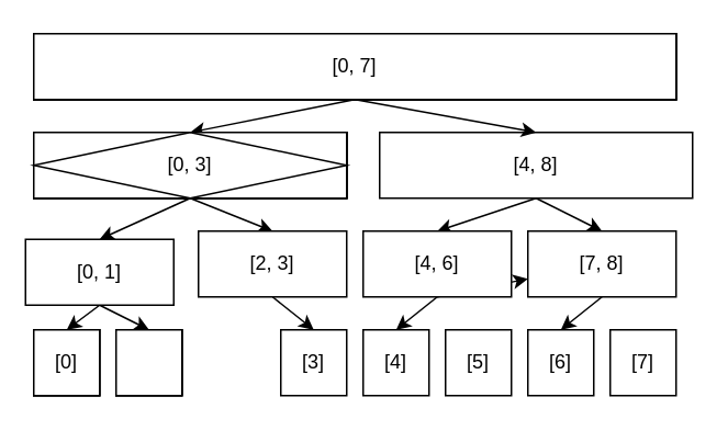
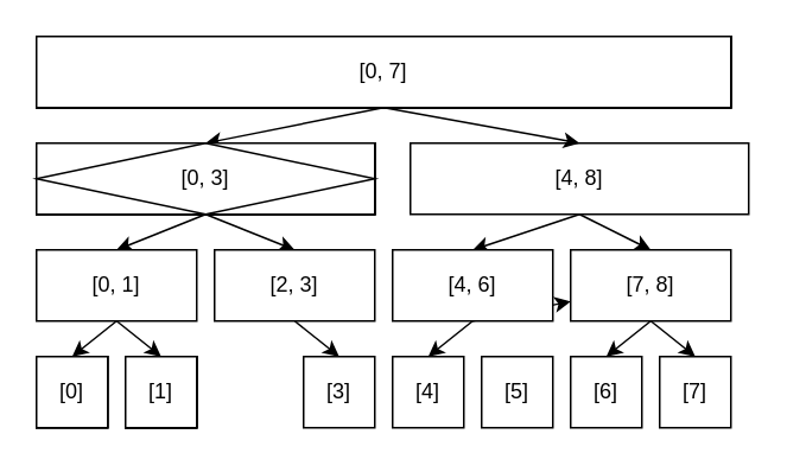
  <mxCell id="0" />
  <mxCell id="1" parent="0" />
  <mxCell id="2" value="" style="rounded=0;whiteSpace=wrap;html=1;" vertex="1" parent="1"><mxGeometry x="20" y="20" width="390" height="40" as="geometry" /></mxCell>
  <mxCell id="3" style="rounded=0;orthogonalLoop=1;jettySize=auto;html=1;exitX=0.5;exitY=1;exitDx=0;exitDy=0;entryX=0.5;entryY=0;entryDx=0;entryDy=0;" edge="1" parent="1" source="5" target="11"><mxGeometry relative="1" as="geometry" /></mxCell>
  <mxCell id="4" style="edgeStyle=none;rounded=0;orthogonalLoop=1;jettySize=auto;html=1;exitX=0.5;exitY=1;exitDx=0;exitDy=0;entryX=0.5;entryY=0;entryDx=0;entryDy=0;" edge="1" parent="1" source="5" target="13"><mxGeometry relative="1" as="geometry" /></mxCell>
  <mxCell id="5" value="" style="rounded=0;whiteSpace=wrap;html=1;" vertex="1" parent="1"><mxGeometry x="20" y="80" width="190" height="40" as="geometry" /></mxCell>
  <mxCell id="6" style="edgeStyle=none;rounded=0;orthogonalLoop=1;jettySize=auto;html=1;exitX=0.5;exitY=1;exitDx=0;exitDy=0;entryX=0.5;entryY=0;entryDx=0;entryDy=0;" edge="1" parent="1" source="8" target="21"><mxGeometry relative="1" as="geometry" /></mxCell>
  <mxCell id="7" style="edgeStyle=none;rounded=0;orthogonalLoop=1;jettySize=auto;html=1;exitX=0.5;exitY=1;exitDx=0;exitDy=0;entryX=0.5;entryY=0;entryDx=0;entryDy=0;" edge="1" parent="1" source="8" target="18"><mxGeometry relative="1" as="geometry" /></mxCell>
  <mxCell id="8" value="[4, 8]" style="rounded=0;whiteSpace=wrap;html=1;align=center;" vertex="1" parent="1"><mxGeometry x="230" y="80" width="190" height="40" as="geometry" /></mxCell>
  <mxCell id="9" style="edgeStyle=none;rounded=0;orthogonalLoop=1;jettySize=auto;html=1;exitX=0.5;exitY=1;exitDx=0;exitDy=0;entryX=0.5;entryY=0;entryDx=0;entryDy=0;" edge="1" parent="1" source="11" target="14"><mxGeometry relative="1" as="geometry" /></mxCell>
  <mxCell id="10" style="edgeStyle=none;rounded=0;orthogonalLoop=1;jettySize=auto;html=1;exitX=0.5;exitY=1;exitDx=0;exitDy=0;entryX=0.5;entryY=0;entryDx=0;entryDy=0;" edge="1" parent="1" source="11" target="15"><mxGeometry relative="1" as="geometry" /></mxCell>
- <mxCell id="11" value="[0, 1]" style="rounded=0;whiteSpace=wrap;html=1;align=center;" vertex="1" parent="1"><mxGeometry x="15" y="145" width="90" height="40" as="geometry" /></mxCell>
+ <mxCell id="11" value="[0, 1]" style="rounded=0;whiteSpace=wrap;html=1;align=center;" vertex="1" parent="1"><mxGeometry x="20" y="140" width="90" height="40" as="geometry" /></mxCell>
  <mxCell id="12" style="edgeStyle=none;rounded=0;orthogonalLoop=1;jettySize=auto;html=1;exitX=0.5;exitY=1;exitDx=0;exitDy=0;entryX=0.5;entryY=0;entryDx=0;entryDy=0;" edge="1" parent="1" source="13" target="23"><mxGeometry relative="1" as="geometry" /></mxCell>
  <mxCell id="13" value="[2, 3]" style="rounded=0;whiteSpace=wrap;html=1;align=center;" vertex="1" parent="1"><mxGeometry x="120" y="140" width="90" height="40" as="geometry" /></mxCell>
  <mxCell id="14" value="" style="rounded=0;whiteSpace=wrap;html=1;" vertex="1" parent="1"><mxGeometry x="20" y="200" width="40" height="40" as="geometry" /></mxCell>
  <mxCell id="15" value="" style="rounded=0;whiteSpace=wrap;html=1;" vertex="1" parent="1"><mxGeometry x="70" y="200" width="40" height="40" as="geometry" /></mxCell>
  <mxCell id="16" style="edgeStyle=none;rounded=0;orthogonalLoop=1;jettySize=auto;html=1;exitX=0.5;exitY=1;exitDx=0;exitDy=0;entryX=0.5;entryY=0;entryDx=0;entryDy=0;" edge="1" parent="1" source="18" target="26"><mxGeometry relative="1" as="geometry" /></mxCell>
+ <mxCell id="17" style="edgeStyle=none;rounded=0;orthogonalLoop=1;jettySize=auto;html=1;exitX=0.5;exitY=1;exitDx=0;exitDy=0;entryX=0.5;entryY=0;entryDx=0;entryDy=0;" edge="1" parent="1" source="18" target="25"><mxGeometry relative="1" as="geometry" /></mxCell>
  <mxCell id="18" value="[7, 8]" style="rounded=0;whiteSpace=wrap;html=1;align=center;" vertex="1" parent="1"><mxGeometry x="320" y="140" width="90" height="40" as="geometry" /></mxCell>
  <mxCell id="19" style="edgeStyle=none;rounded=0;orthogonalLoop=1;jettySize=auto;html=1;exitX=0.5;exitY=1;exitDx=0;exitDy=0;entryX=0.5;entryY=0;entryDx=0;entryDy=0;" edge="1" parent="1" source="21" target="22"><mxGeometry relative="1" as="geometry" /></mxCell>
  <mxCell id="20" style="edgeStyle=none;rounded=0;orthogonalLoop=1;jettySize=auto;html=1;exitX=0.5;exitY=1;exitDx=0;exitDy=0;" edge="1" parent="1" source="21" target="18"><mxGeometry relative="1" as="geometry" /></mxCell>
  <mxCell id="21" value="[4, 6]" style="rounded=0;whiteSpace=wrap;html=1;align=center;" vertex="1" parent="1"><mxGeometry x="220" y="140" width="90" height="40" as="geometry" /></mxCell>
  <mxCell id="22" value="[4]" style="rounded=0;whiteSpace=wrap;html=1;align=center;" vertex="1" parent="1"><mxGeometry x="220" y="200" width="40" height="40" as="geometry" /></mxCell>
  <mxCell id="23" value="[3]" style="rounded=0;whiteSpace=wrap;html=1;align=center;" vertex="1" parent="1"><mxGeometry x="170" y="200" width="40" height="40" as="geometry" /></mxCell>
  <mxCell id="24" value="[5]" style="rounded=0;whiteSpace=wrap;html=1;align=center;" vertex="1" parent="1"><mxGeometry x="270" y="200" width="40" height="40" as="geometry" /></mxCell>
  <mxCell id="25" value="[7]" style="rounded=0;whiteSpace=wrap;html=1;align=center;" vertex="1" parent="1"><mxGeometry x="370" y="200" width="40" height="40" as="geometry" /></mxCell>
  <mxCell id="26" value="[6]" style="rounded=0;whiteSpace=wrap;html=1;align=center;" vertex="1" parent="1"><mxGeometry x="320" y="200" width="40" height="40" as="geometry" /></mxCell>
  <mxCell id="27" value="" style="endArrow=classic;html=1;rounded=0;entryX=0.5;entryY=0;entryDx=0;entryDy=0;" edge="1" parent="1" target="5"><mxGeometry width="50" height="50" relative="1" as="geometry"><mxPoint x="215" y="60" as="sourcePoint" /><mxPoint x="265" y="10" as="targetPoint" /></mxGeometry></mxCell>
  <mxCell id="28" value="" style="endArrow=classic;html=1;rounded=0;entryX=0.5;entryY=0;entryDx=0;entryDy=0;" edge="1" parent="1" target="8"><mxGeometry width="50" height="50" relative="1" as="geometry"><mxPoint x="215" y="60" as="sourcePoint" /><mxPoint x="115" y="80" as="targetPoint" /></mxGeometry></mxCell>
  <mxCell id="29" value="" style="rounded=0;whiteSpace=wrap;html=1;" vertex="1" parent="1"><mxGeometry x="20" y="20" width="390" height="40" as="geometry" /></mxCell>
  <mxCell id="30" value="" style="rounded=0;whiteSpace=wrap;html=1;" vertex="1" parent="1"><mxGeometry x="20" y="80" width="190" height="40" as="geometry" /></mxCell>
  <mxCell id="31" value="" style="rounded=0;whiteSpace=wrap;html=1;" vertex="1" parent="1"><mxGeometry x="20" y="20" width="390" height="40" as="geometry" /></mxCell>
  <mxCell id="32" value="" style="rounded=0;whiteSpace=wrap;html=1;" vertex="1" parent="1"><mxGeometry x="20" y="80" width="190" height="40" as="geometry" /></mxCell>
  <mxCell id="33" value="" style="rounded=0;whiteSpace=wrap;html=1;" vertex="1" parent="1"><mxGeometry x="20" y="20" width="390" height="40" as="geometry" /></mxCell>
  <mxCell id="34" value="" style="rounded=0;whiteSpace=wrap;html=1;" vertex="1" parent="1"><mxGeometry x="20" y="80" width="190" height="40" as="geometry" /></mxCell>
  <mxCell id="35" value="" style="rounded=0;whiteSpace=wrap;html=1;" vertex="1" parent="1"><mxGeometry x="70" y="200" width="40" height="40" as="geometry" /></mxCell>
  <mxCell id="36" value="" style="rounded=0;whiteSpace=wrap;html=1;" vertex="1" parent="1"><mxGeometry x="20" y="20" width="390" height="40" as="geometry" /></mxCell>
  <mxCell id="37" value="" style="rounded=0;whiteSpace=wrap;html=1;" vertex="1" parent="1"><mxGeometry x="20" y="80" width="190" height="40" as="geometry" /></mxCell>
  <mxCell id="38" value="" style="rounded=0;whiteSpace=wrap;html=1;" vertex="1" parent="1"><mxGeometry x="70" y="200" width="40" height="40" as="geometry" /></mxCell>
  <mxCell id="39" value="" style="rounded=0;whiteSpace=wrap;html=1;" vertex="1" parent="1"><mxGeometry x="20" y="200" width="40" height="40" as="geometry" /></mxCell>
  <mxCell id="40" value="[0, 7]" style="rounded=0;whiteSpace=wrap;html=1;align=center;" vertex="1" parent="1"><mxGeometry x="20" y="20" width="390" height="40" as="geometry" /></mxCell>
  <mxCell id="41" value="[0, 3]" style="rhombus;whiteSpace=wrap;html=1;align=center;" vertex="1" parent="1"><mxGeometry x="20" y="80" width="190" height="40" as="geometry" /></mxCell>
+ <mxCell id="42" value="[1]" style="rounded=0;whiteSpace=wrap;html=1;align=center;" vertex="1" parent="1"><mxGeometry x="70" y="200" width="40" height="40" as="geometry" /></mxCell>
  <mxCell id="43" value="[0]" style="rounded=0;whiteSpace=wrap;html=1;align=center;" vertex="1" parent="1"><mxGeometry x="20" y="200" width="40" height="40" as="geometry" /></mxCell>
